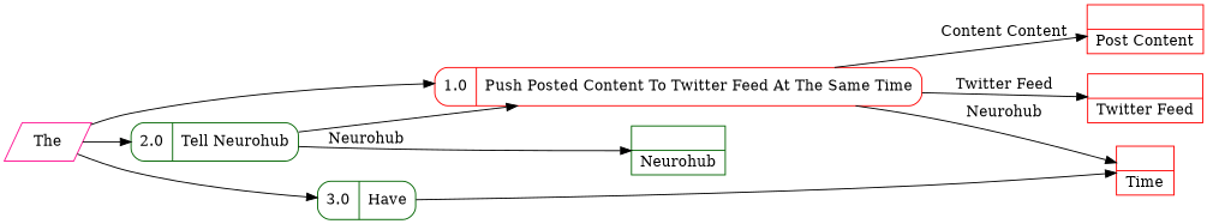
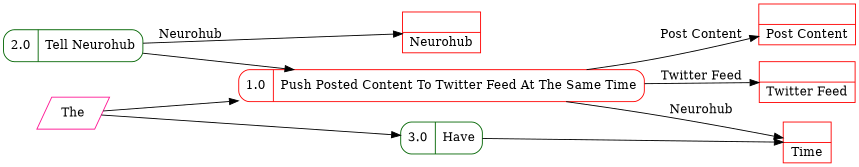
  digraph {
    rankdir=LR
    node [color=red shape=record]
-   n1 [color=darkgreen label="<f0>  |<f1> Neurohub "]
+   n1 [label="<f0>  |<f1> Neurohub "]
    n2 [label="<f0>  |<f1> Post Content "]
    n3 [label="<f0>  |<f1> Twitter Feed "]
    n4 [label="<f0>  |<f1> Time "]
    n5 [color=deeppink label=The shape=parallelogram]
    n6 [label="{<f0> 1.0|<f1> Push Posted Content To Twitter Feed At The Same Time }" shape=Mrecord]
    n7 [color=darkgreen label="{<f0> 2.0|<f1> Tell Neurohub }" shape=Mrecord]
    n8 [color=darkgreen label="{<f0> 3.0|<f1> Have }" shape=Mrecord]
    n5 -> n6
-   n5 -> n7
    n5 -> n8
-   n6 -> n2 [label="Content Content"]
+   n6 -> n2 [label="Post Content"]
    n6 -> n3 [label="Twitter Feed"]
    n6 -> n4 [label=Neurohub]
    n7 -> n1 [label=Neurohub]
    n7 -> n6
    n8 -> n4
  }
